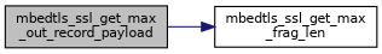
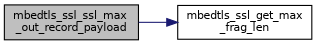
  digraph {
    rankdir=LR
    node [color=black fontname=Helvetica fontsize=10 shape=record style=filled]
-   n1 [fillcolor=grey75 fontcolor=black height=0.2 label="mbedtls_ssl_get_max\l_out_record_payload" width=0.4]
+   n1 [fillcolor=grey75 fontcolor=black height=0.2 label="mbedtls_ssl_ssl_max\l_out_record_payload" width=0.4]
    n2 [fillcolor=white height=0.2 label="mbedtls_ssl_get_max\l_frag_len" width=0.4]
    n1 -> n2 [color=midnightblue fontname=Helvetica fontsize=10 labelfontname=Helvetica labelfontsize=10 style=solid]
  }
